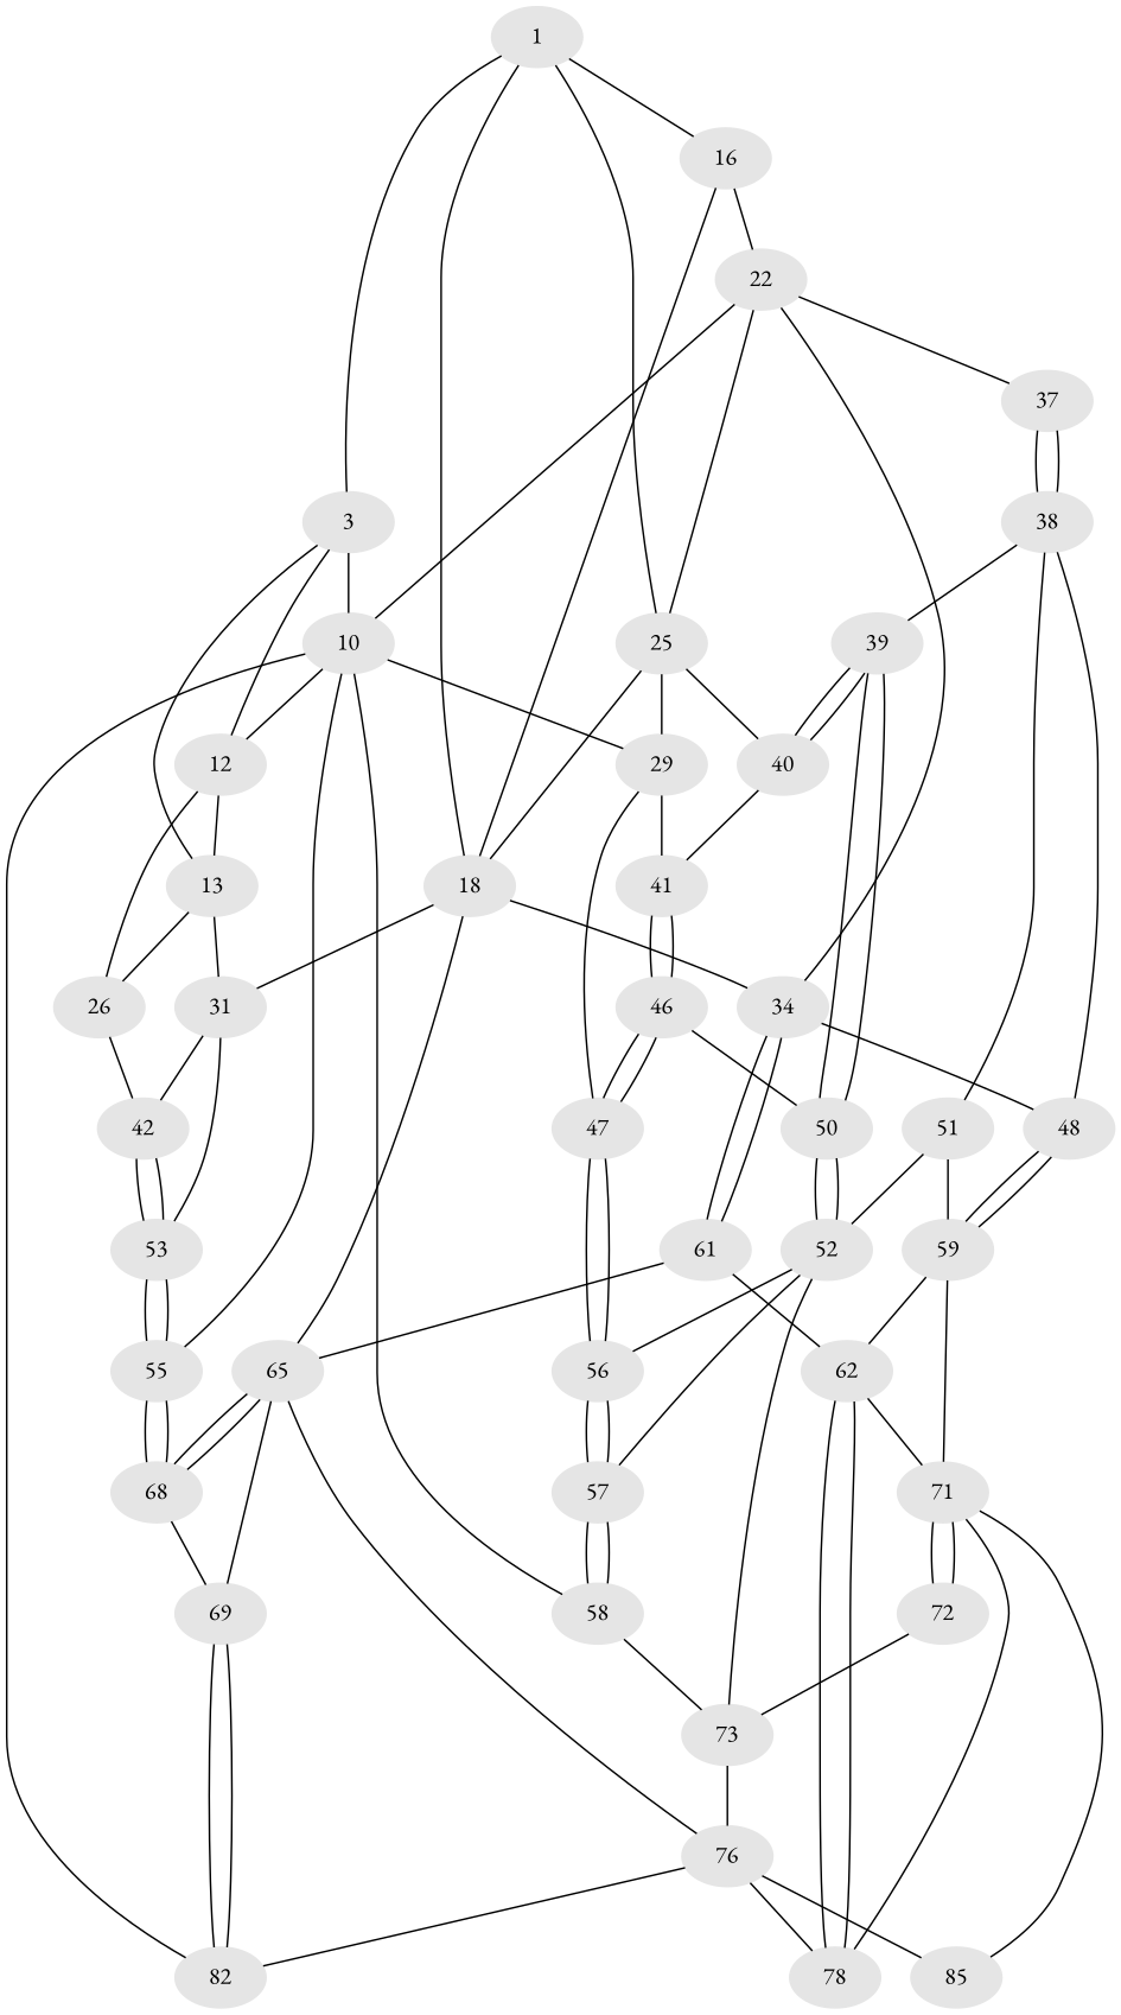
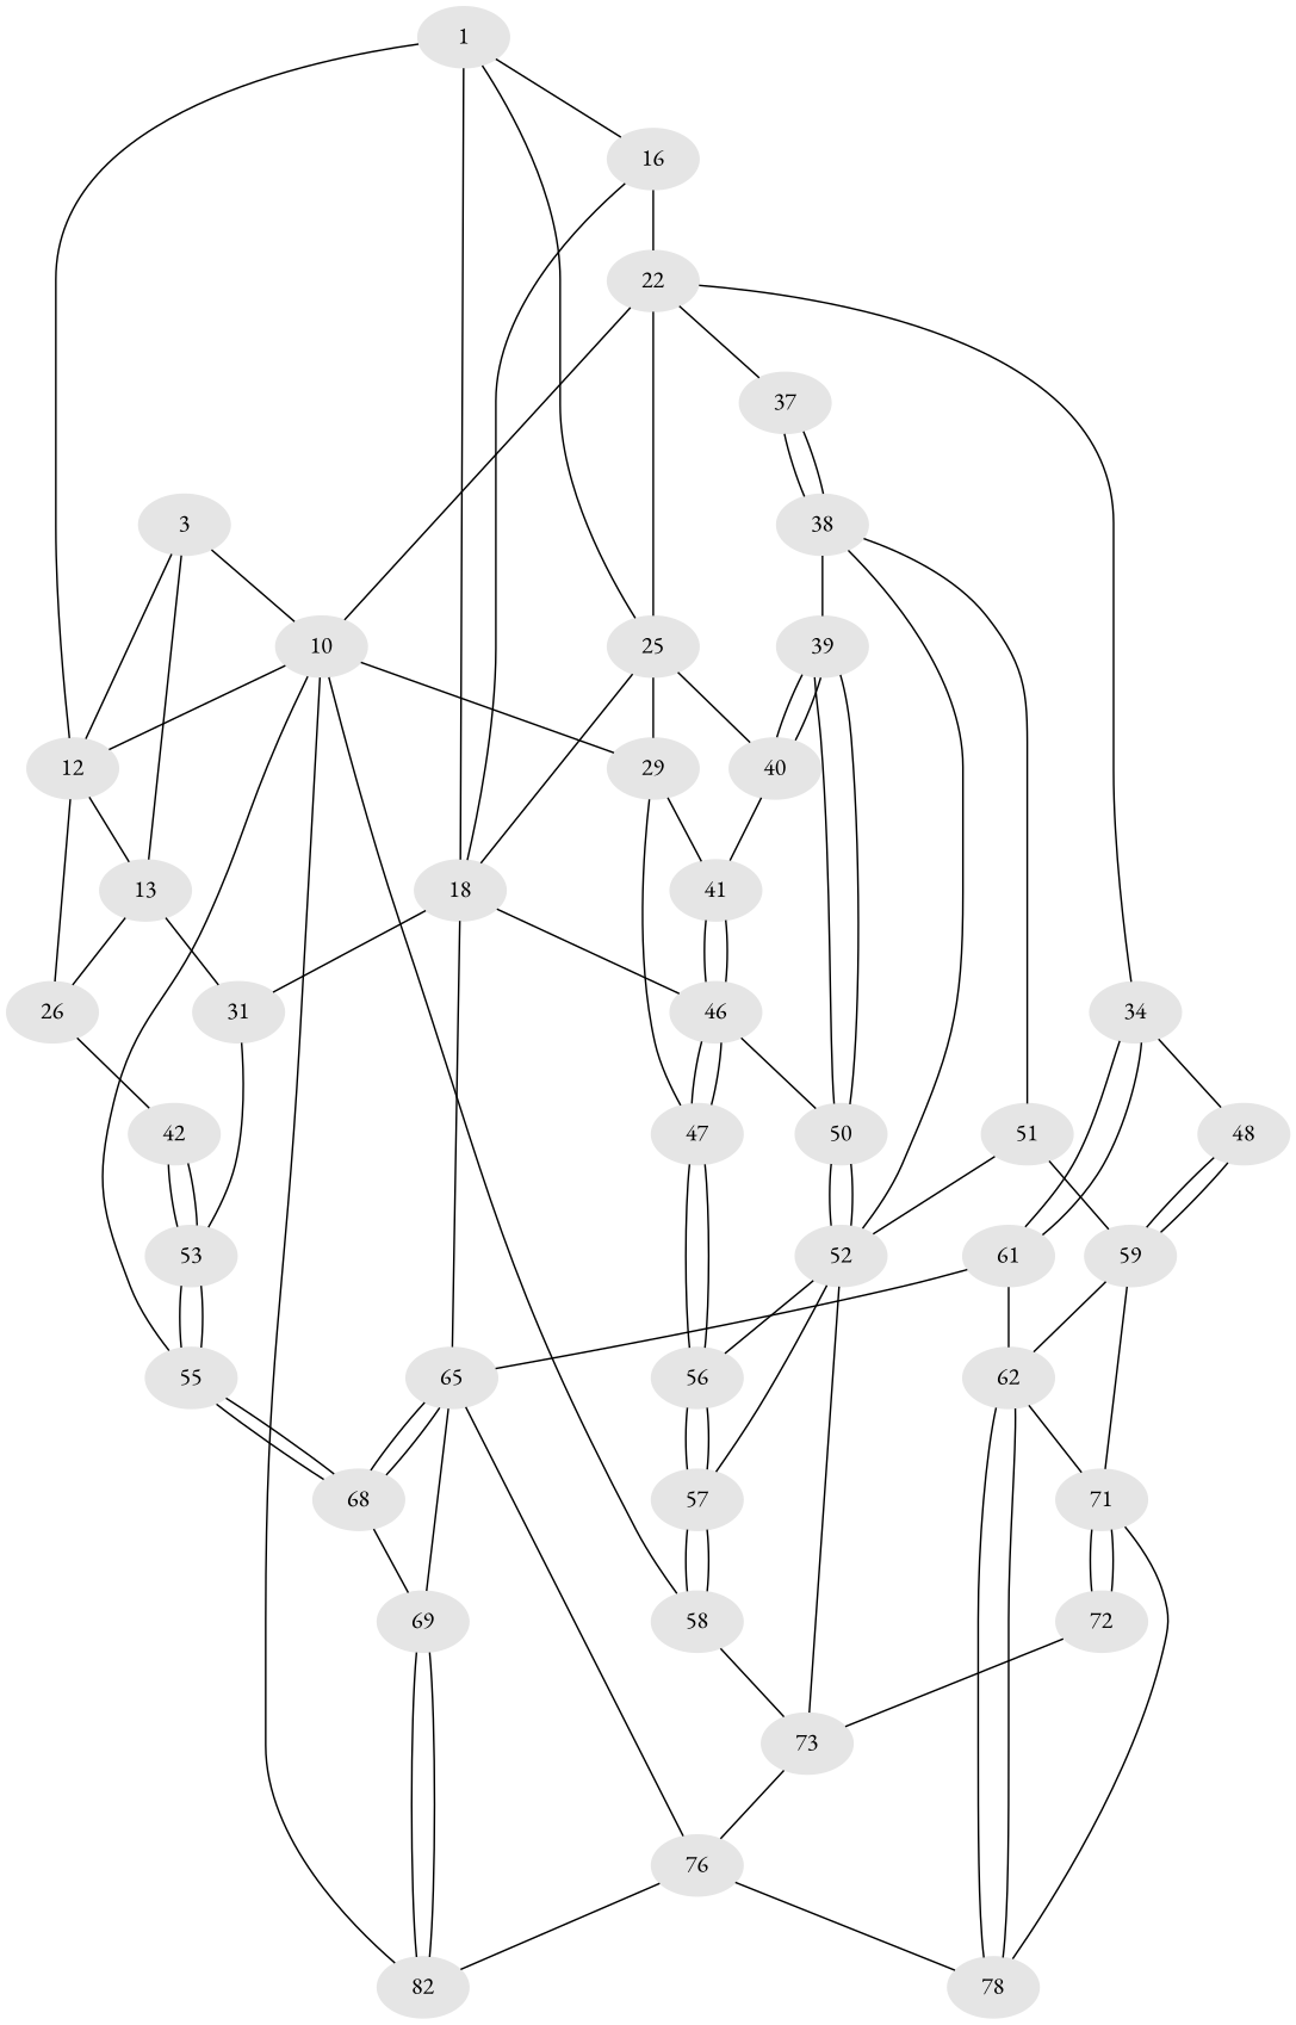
  graph {
    fontname="EB Garamond"
    node [color=gray90 fontname="EB Garamond" style=filled]
    edge [fontname="EB Garamond"]
    1 [super="+2+6"]
    3 [super="+14+4"]
    16 [super="+17+20"]
    18 [super="+19+32"]
    25 [super="+28"]
    10 [super="+11+54"]
    12 [super="+21"]
    13 [super="+27"]
    29 [super="+30"]
    55
    58
    82
    22 [super="+23"]
    31 [super="+43"]
    34 [super="+35"]
    65 [super="+66"]
    40
    26
    41
    47
    68
    73 [super="+84"]
    42
    53
    37
    48
    61
    69 [super="+70"]
    76 [super="+77+83"]
    38 [super="+49"]
    46
    56
    59 [super="+60"]
    62 [super="+63"]
    39
    51
    50
    52 [super="+64"]
    57
    71 [super="+79"]
    78
    72
-   85
-   1 -- 3 [weight=2]
+   1 -- 12 [weight=2]
    1 -- 16 [weight=2]
    1 -- 18
    1 -- 25
    3 -- 10
    3 -- 12
    3 -- 13
    16 -- 18
    16 -- 22 [weight=2]
    18 -- 31 [weight=2]
-   18 -- 34
+   18 -- 46
    18 -- 65
    25 -- 18
    25 -- 29
    25 -- 40
    10 -- 12
    10 -- 29
    10 -- 55
    10 -- 58 [weight=2]
    10 -- 82
    12 -- 13
    12 -- 26
    13 -- 31
    13 -- 26
    29 -- 41
    29 -- 47
    55 -- 68
    55 -- 68
    58 -- 73
    22 -- 25
    22 -- 10
    22 -- 34
    22 -- 37 [weight=2]
-   31 -- 42
    31 -- 53
    34 -- 48
    34 -- 61
    34 -- 61
    65 -- 68
    65 -- 68
    65 -- 69 [weight=2]
    65 -- 76
    40 -- 41
    26 -- 42
    41 -- 46
    41 -- 46
    47 -- 56
    47 -- 56
    68 -- 69
    73 -- 76
    42 -- 53
    42 -- 53
    53 -- 55
    53 -- 55
    37 -- 38
    37 -- 38
    48 -- 59
    48 -- 59
    61 -- 65
    61 -- 62
    69 -- 82
    69 -- 82
    76 -- 82
    76 -- 78
-   76 -- 85 [weight=2]
-   38 -- 48
+   38 -- 52
    38 -- 39
    38 -- 51
    46 -- 47
    46 -- 47
    46 -- 50
    56 -- 57
    56 -- 57
    59 -- 62
    59 -- 71
    62 -- 71
    62 -- 78
    62 -- 78
    39 -- 40
    39 -- 40
    39 -- 50
    39 -- 50
    51 -- 59
    51 -- 52
    50 -- 52
    50 -- 52
    52 -- 73
    52 -- 56
    52 -- 57
    57 -- 58
    57 -- 58
    71 -- 78
    71 -- 72 [weight=2]
    71 -- 72
-   71 -- 85
    72 -- 73
  }
